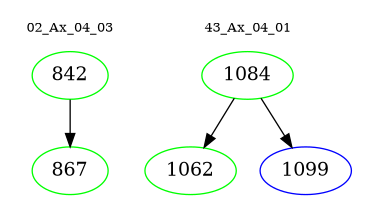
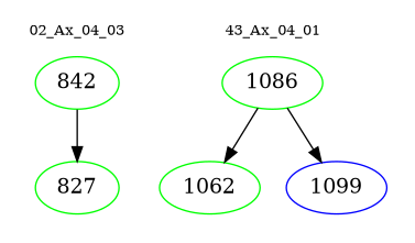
  digraph {
    node [color=green]
    edge [color=black]
    n1 [label=842]
-   n2 [label=867]
-   n3 [label=1084]
+   n2 [label=827]
+   n3 [label=1086]
    n4 [label=1062]
    n5 [color=blue label=1099]
    subgraph cluster_1 {
      color=white
      fontsize=10
      label="02_Ax_04_03"
      n1
      n2
    }
    subgraph cluster_2 {
      color=white
      fontsize=10
      label="43_Ax_04_01"
      n3
      n4
      n5
    }
    n1 -> n2
    n3 -> n4
    n3 -> n5
  }
